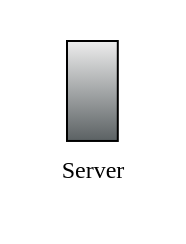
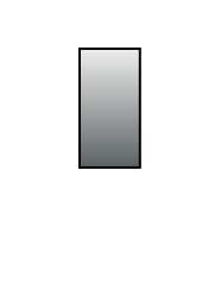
  <mxCell id="0" />
  <mxCell id="1" parent="0" />
  <mxCell id="2" value="" style="shape=mxgraph.networks2.icon;aspect=fixed;fillColor=#EDEDED;strokeColor=#000000;gradientColor=#5B6163;network2IconShadow=1;network2bgFillColor=none;network2Icon=mxgraph.networks2.antenna;network2IconYOffset=0.0;network2IconW=0.508;network2IconH=1.0;" vertex="1" parent="1"><mxGeometry x="33" y="20" width="25.4" height="49.985" as="geometry" /></mxCell>
- <mxCell id="3" value="&lt;font face=&quot;Times New Roman&quot;&gt;Server&lt;/font&gt;" style="text;html=1;align=center;verticalAlign=middle;resizable=0;points=[];autosize=1;strokeColor=none;fillColor=none;" vertex="1" parent="1"><mxGeometry x="20.7" y="69.99" width="50" height="30" as="geometry" /></mxCell>
